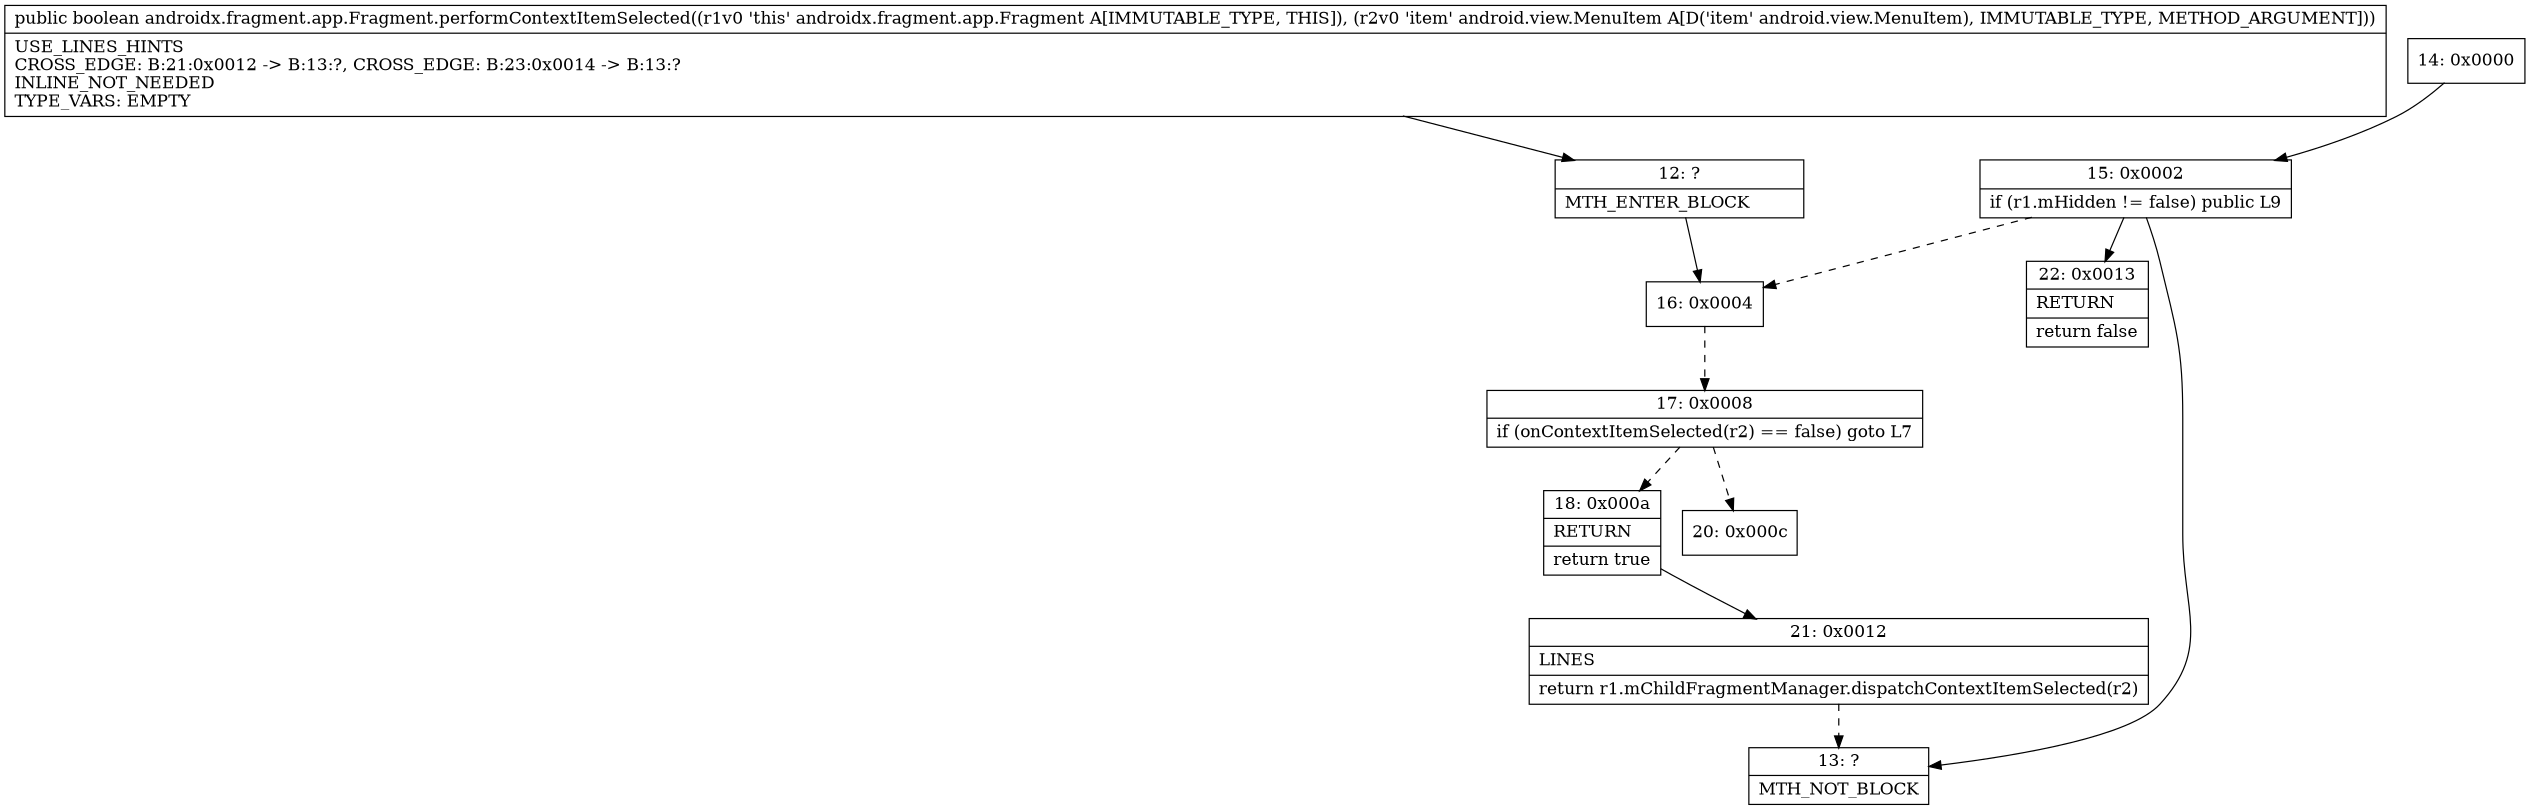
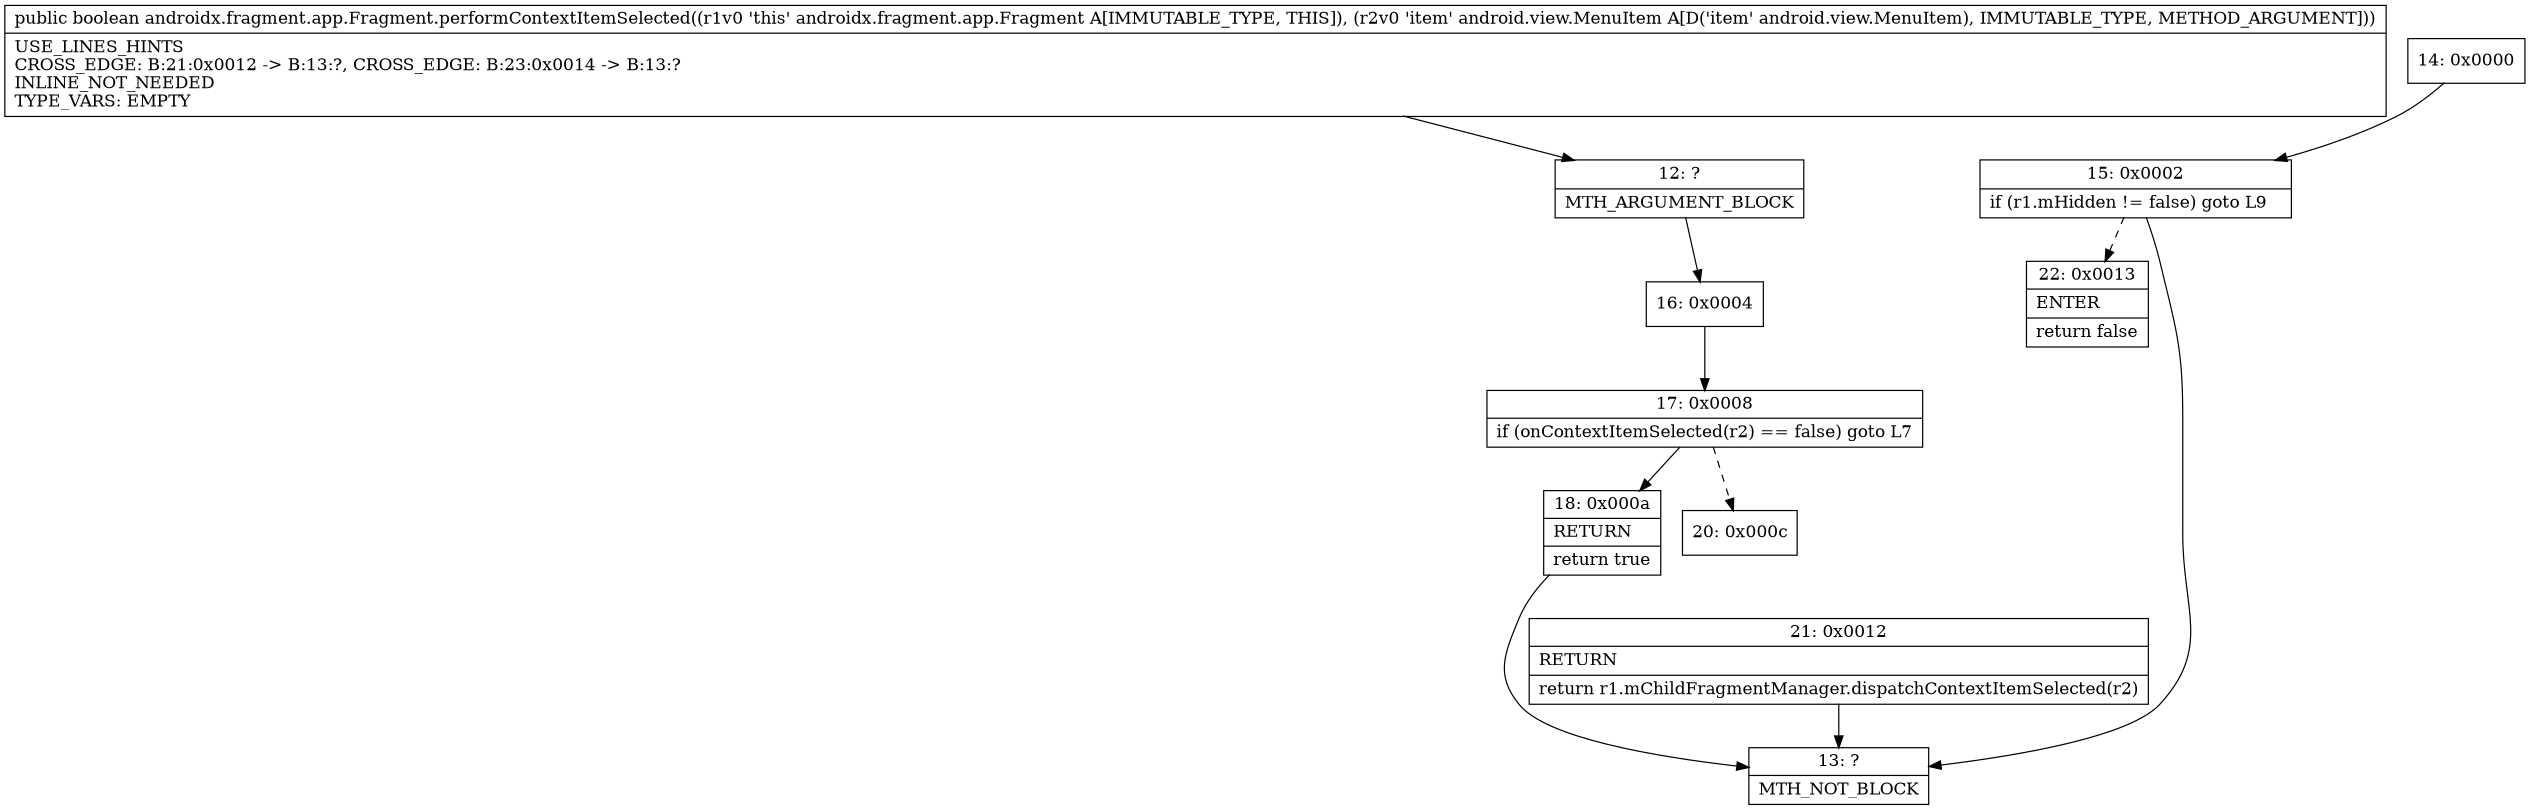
  digraph {
    node [shape=record]
-   n1 [label="{12\:\ ?|MTH_ENTER_BLOCK\l}"]
+   n1 [label="{12\:\ ?|MTH_ARGUMENT_BLOCK\l}"]
    n2 [label="{16\:\ 0x0004}"]
    n3 [label="{14\:\ 0x0000}"]
-   n4 [label="{15\:\ 0x0002|if (r1.mHidden != false) public L9\l}"]
-   n5 [label="{22\:\ 0x0013|RETURN\l|return false\l}"]
+   n4 [label="{15\:\ 0x0002|if (r1.mHidden != false) goto L9\l}"]
+   n5 [label="{22\:\ 0x0013|ENTER\l|return false\l}"]
    n6 [label="{13\:\ ?|MTH_NOT_BLOCK\l}"]
    n7 [label="{17\:\ 0x0008|if (onContextItemSelected(r2) == false) goto L7\l}"]
    n8 [label="{18\:\ 0x000a|RETURN\l|return true\l}"]
    n9 [label="{20\:\ 0x000c}"]
-   n10 [label="{21\:\ 0x0012|LINES\l|return r1.mChildFragmentManager.dispatchContextItemSelected(r2)\l}"]
+   n10 [label="{21\:\ 0x0012|RETURN\l|return r1.mChildFragmentManager.dispatchContextItemSelected(r2)\l}"]
    n11 [label="{public boolean androidx.fragment.app.Fragment.performContextItemSelected((r1v0 'this' androidx.fragment.app.Fragment A[IMMUTABLE_TYPE, THIS]), (r2v0 'item' android.view.MenuItem A[D('item' android.view.MenuItem), IMMUTABLE_TYPE, METHOD_ARGUMENT]))  | USE_LINES_HINTS\lCROSS_EDGE: B:21:0x0012 \-\> B:13:?, CROSS_EDGE: B:23:0x0014 \-\> B:13:?\lINLINE_NOT_NEEDED\lTYPE_VARS: EMPTY\l}"]
    n1 -> n2
-   n2 -> n7 [style=dashed]
+   n2 -> n7
    n3 -> n4
-   n4 -> n2 [style=dashed]
-   n4 -> n5
+   n4 -> n5 [style=dashed]
    n4 -> n6
-   n7 -> n8 [style=dashed]
+   n7 -> n8 [style=solid]
    n7 -> n9 [style=dashed]
-   n8 -> n10
-   n10 -> n6 [style=dashed]
+   n8 -> n6
+   n10 -> n6
    n11 -> n1
  }
